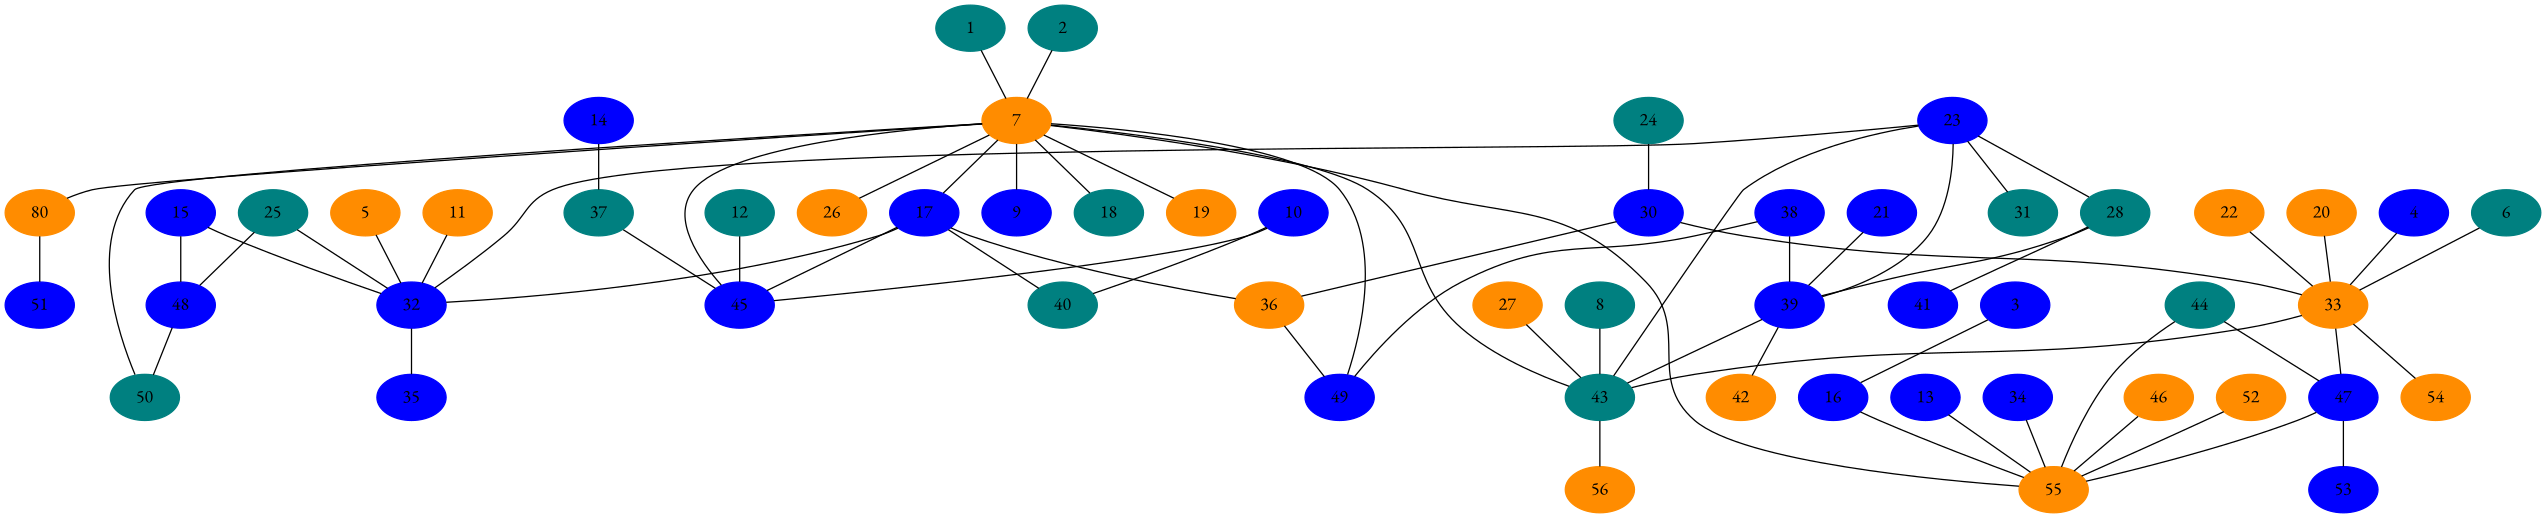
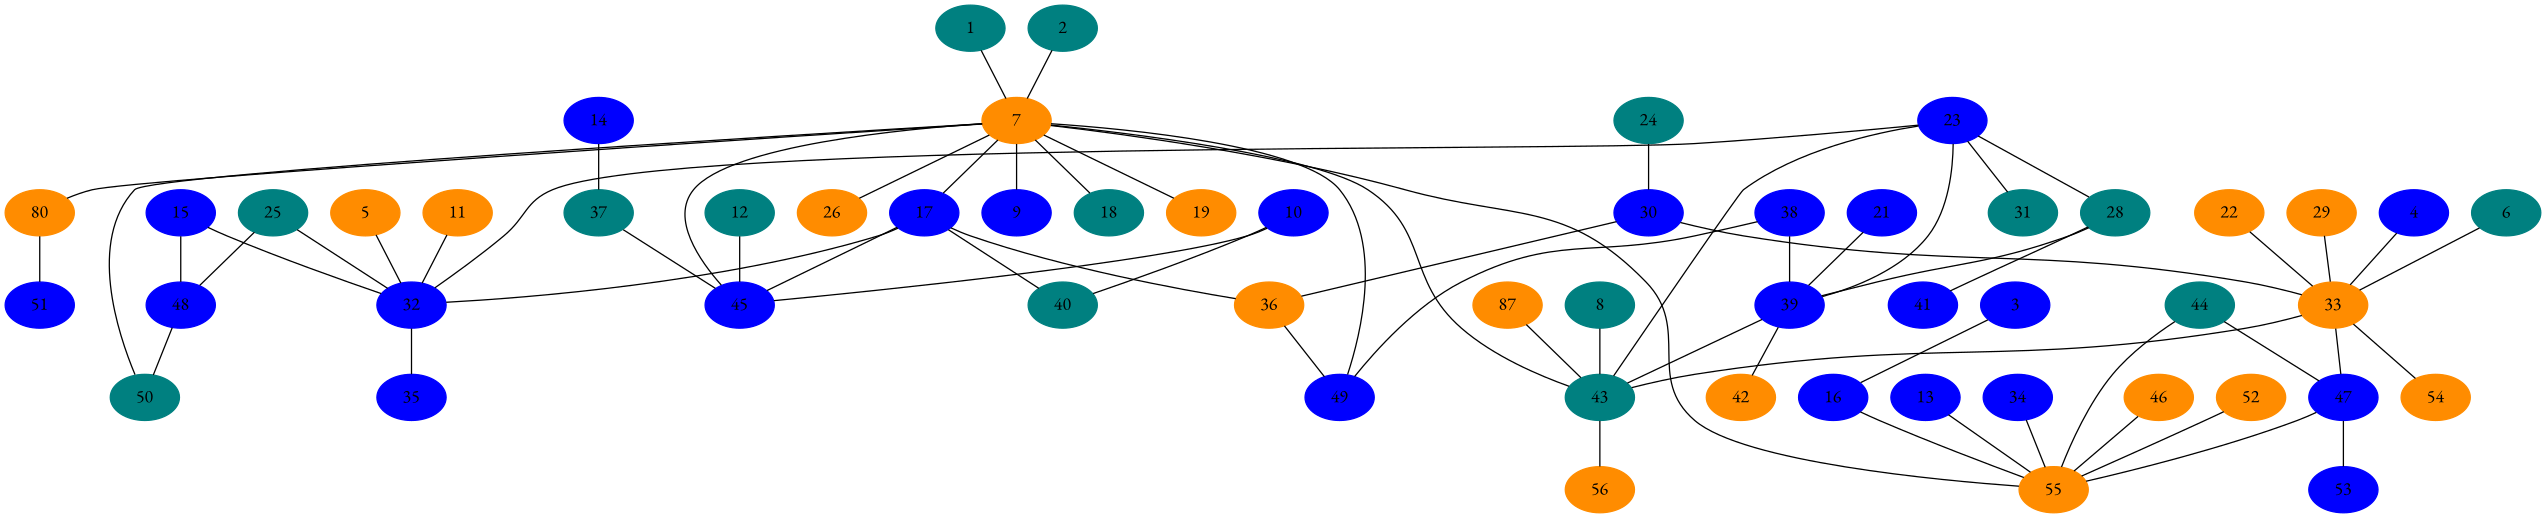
  graph {
    fontname="EB Garamond"
    node [color=blue fontname="EB Garamond" style=filled]
    edge [fontname="EB Garamond" weight=1.0]
    1 [color=teal]
    7 [color=darkorange]
    9
    17
    18 [color=teal]
    19 [color=darkorange]
    n7 [color=darkorange label=80]
    26 [color=darkorange]
    43 [color=teal]
    45
    49
    50 [color=teal]
    55 [color=darkorange]
    2 [color=teal]
    3
    16
    33 [color=darkorange]
    4
    47
    54 [color=darkorange]
    5 [color=darkorange]
    32
    35
    6 [color=teal]
    40 [color=teal]
    36 [color=darkorange]
    51
    56 [color=darkorange]
    8 [color=teal]
    10
    11 [color=darkorange]
    12 [color=teal]
    13
    37 [color=teal]
    14
    15
    48
    21
    39
    42 [color=darkorange]
    22 [color=darkorange]
    23
    28 [color=teal]
    31 [color=teal]
    41
    24 [color=teal]
    30
    25 [color=teal]
-   27 [color=darkorange]
-   29 [color=darkorange label=20]
+   27 [color=darkorange label=87]
+   29 [color=darkorange]
    53
    34
    38
    44 [color=teal]
    46 [color=darkorange]
    52 [color=darkorange]
    1 -- 7
    7 -- 9
    7 -- 17
    7 -- 18
    7 -- 19
    7 -- n7
    7 -- 26
    7 -- 43
    7 -- 45
    7 -- 49
    7 -- 50
    7 -- 55
    17 -- 45
    17 -- 32
    17 -- 40
    17 -- 36
    n7 -- 51
    43 -- 56
    2 -- 7
    3 -- 16
    16 -- 55
    33 -- 43
    33 -- 47
    33 -- 54
    4 -- 33
    47 -- 55
    47 -- 53
    5 -- 32
    32 -- 35
    6 -- 33
    36 -- 49
    8 -- 43
    10 -- 45
    10 -- 40
    11 -- 32
    12 -- 45
    13 -- 55
    37 -- 45
    14 -- 37
    15 -- 32
    15 -- 48
    48 -- 50
    21 -- 39
    39 -- 43 [weight=2.0]
    39 -- 42
    22 -- 33
    23 -- 43
    23 -- 32
    23 -- 39
    23 -- 28
    23 -- 31
    28 -- 39
    28 -- 41
    24 -- 30
    30 -- 33
    30 -- 36
    25 -- 32
    25 -- 48
    27 -- 43
    29 -- 33
    34 -- 55
    38 -- 49
    38 -- 39
    44 -- 55
    44 -- 47
    46 -- 55
    52 -- 55
  }
